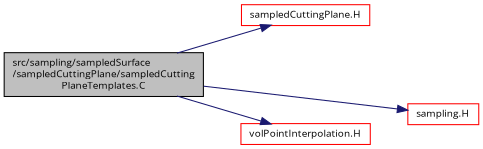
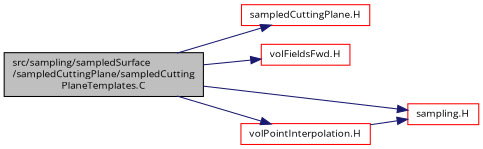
  digraph {
    fontname="Open Sans"
    rankdir=LR
    node [color=red fontname="Open Sans" fontsize=10 shape=record]
    edge [color=midnightblue fontname="Open Sans" fontsize=10 labelfontname=FreeSans labelfontsize=10 style=solid]
    n1 [color=black fillcolor=grey75 fontcolor=black height=0.2 label="src/sampling/sampledSurface\l/sampledCuttingPlane/sampledCutting\lPlaneTemplates.C" style=filled width=0.4]
    n2 [height=0.2 label="sampledCuttingPlane.H" width=0.4]
+   n3 [height=0.2 label="volFieldsFwd.H" width=0.4]
    n4 [height=0.2 label="sampling.H" width=0.4]
    n5 [height=0.2 label="volPointInterpolation.H" width=0.4]
    n1 -> n2
+   n1 -> n3
    n1 -> n4
    n1 -> n5
+   n5 -> n4
  }
